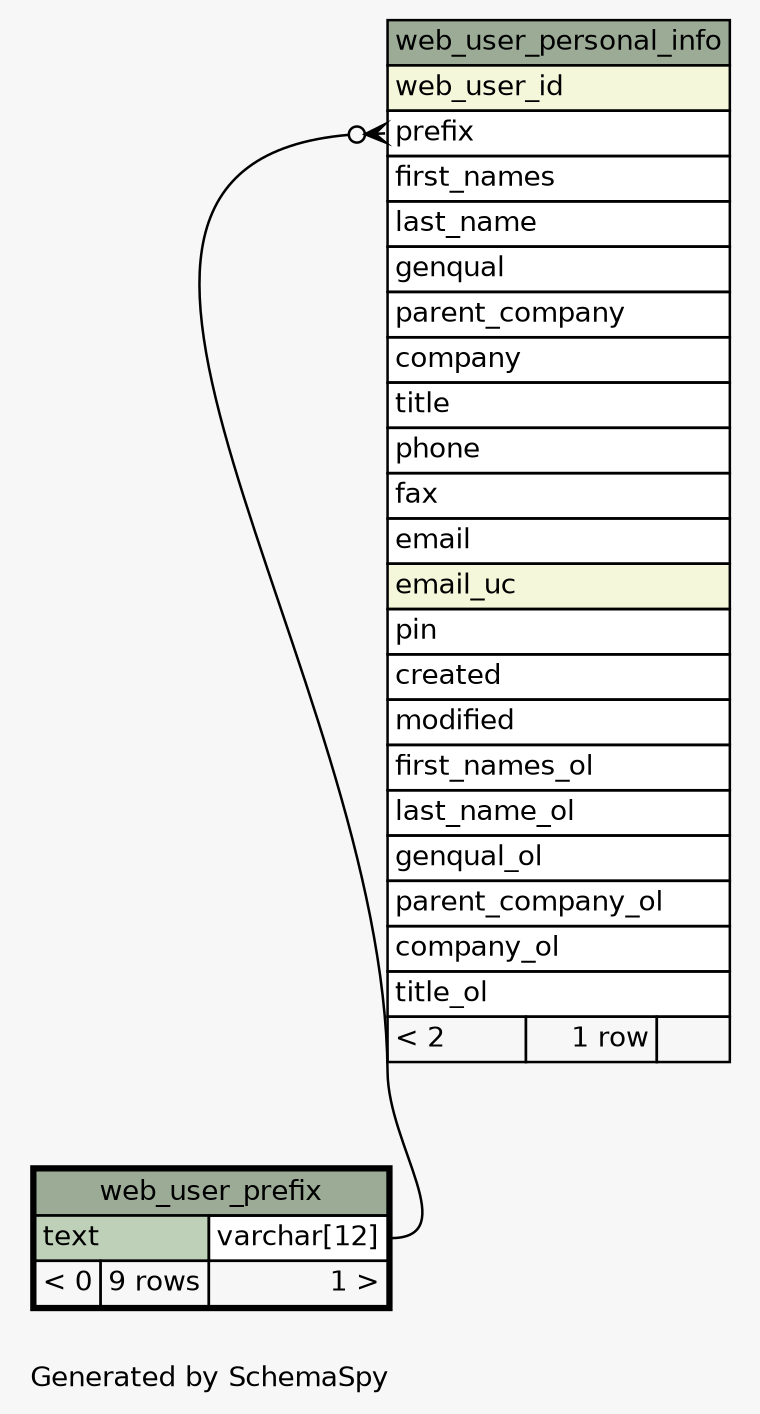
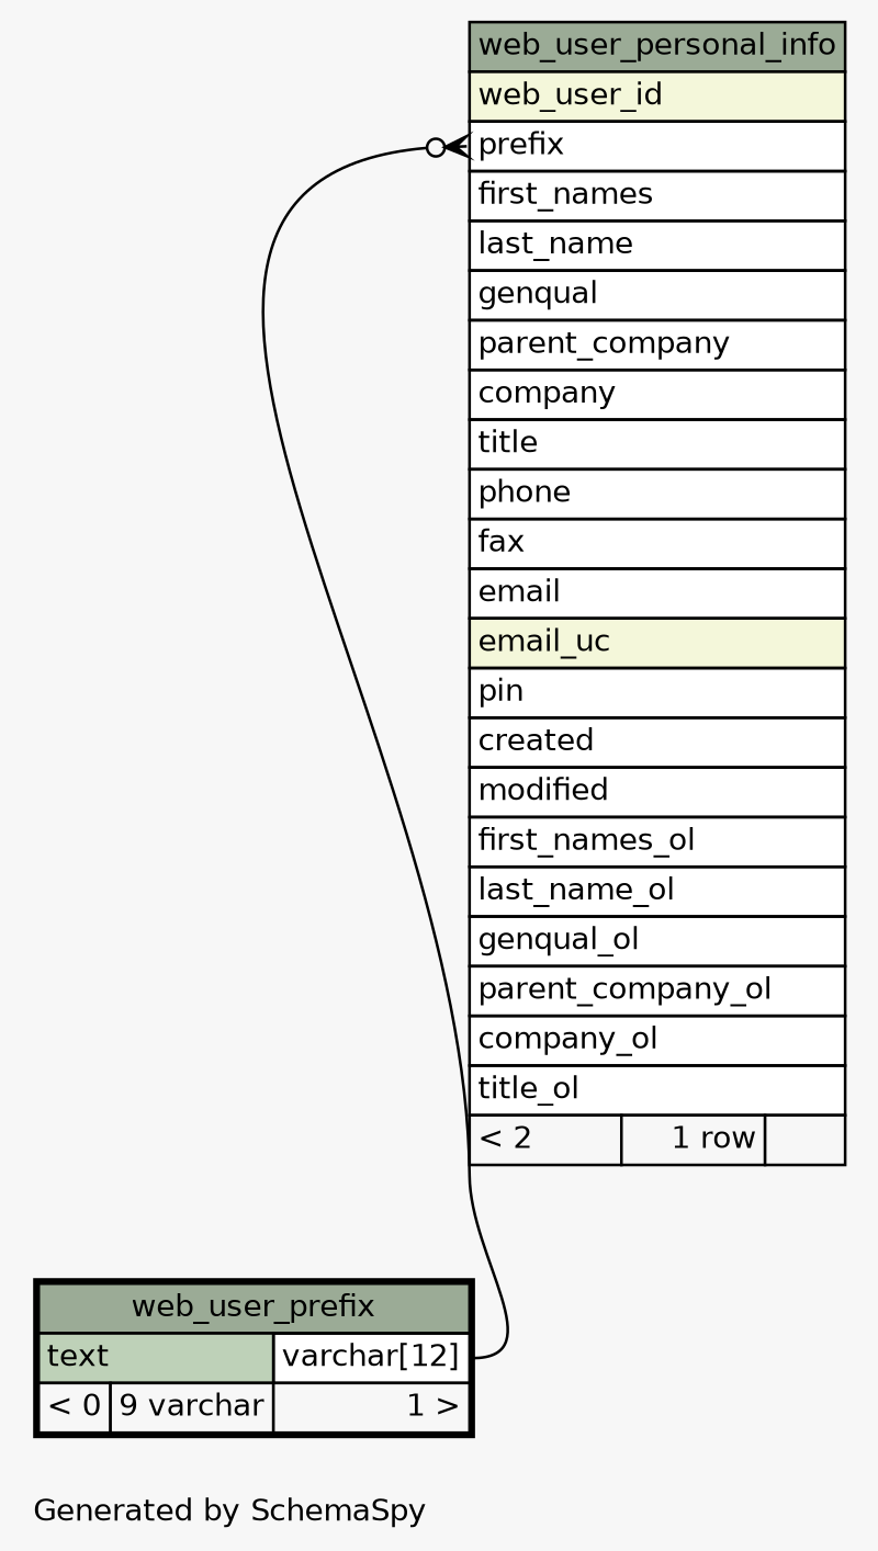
  digraph {
    bgcolor="#f7f7f7"
    fontname=Helvetica
    fontsize=11
    label="\nGenerated by SchemaSpy"
    labeljust=l
    nodesep=0.18
    rankdir=TB
    ranksep=0.46
    node [fontname=Helvetica fontsize=11 shape=plaintext]
    n1 [label=<     <TABLE BORDER="0" CELLBORDER="1" CELLSPACING="0" BGCOLOR="#ffffff">       <TR><TD COLSPAN="3" BGCOLOR="#9bab96" ALIGN="CENTER">web_user_personal_info</TD></TR>       <TR><TD PORT="web_user_id" COLSPAN="3" BGCOLOR="#f4f7da" ALIGN="LEFT">web_user_id</TD></TR>       <TR><TD PORT="prefix" COLSPAN="3" ALIGN="LEFT">prefix</TD></TR>       <TR><TD PORT="first_names" COLSPAN="3" ALIGN="LEFT">first_names</TD></TR>       <TR><TD PORT="last_name" COLSPAN="3" ALIGN="LEFT">last_name</TD></TR>       <TR><TD PORT="genqual" COLSPAN="3" ALIGN="LEFT">genqual</TD></TR>       <TR><TD PORT="parent_company" COLSPAN="3" ALIGN="LEFT">parent_company</TD></TR>       <TR><TD PORT="company" COLSPAN="3" ALIGN="LEFT">company</TD></TR>       <TR><TD PORT="title" COLSPAN="3" ALIGN="LEFT">title</TD></TR>       <TR><TD PORT="phone" COLSPAN="3" ALIGN="LEFT">phone</TD></TR>       <TR><TD PORT="fax" COLSPAN="3" ALIGN="LEFT">fax</TD></TR>       <TR><TD PORT="email" COLSPAN="3" ALIGN="LEFT">email</TD></TR>       <TR><TD PORT="email_uc" COLSPAN="3" BGCOLOR="#f4f7da" ALIGN="LEFT">email_uc</TD></TR>       <TR><TD PORT="pin" COLSPAN="3" ALIGN="LEFT">pin</TD></TR>       <TR><TD PORT="created" COLSPAN="3" ALIGN="LEFT">created</TD></TR>       <TR><TD PORT="modified" COLSPAN="3" ALIGN="LEFT">modified</TD></TR>       <TR><TD PORT="first_names_ol" COLSPAN="3" ALIGN="LEFT">first_names_ol</TD></TR>       <TR><TD PORT="last_name_ol" COLSPAN="3" ALIGN="LEFT">last_name_ol</TD></TR>       <TR><TD PORT="genqual_ol" COLSPAN="3" ALIGN="LEFT">genqual_ol</TD></TR>       <TR><TD PORT="parent_company_ol" COLSPAN="3" ALIGN="LEFT">parent_company_ol</TD></TR>       <TR><TD PORT="company_ol" COLSPAN="3" ALIGN="LEFT">company_ol</TD></TR>       <TR><TD PORT="title_ol" COLSPAN="3" ALIGN="LEFT">title_ol</TD></TR>       <TR><TD ALIGN="LEFT" BGCOLOR="#f7f7f7">&lt; 2</TD><TD ALIGN="RIGHT" BGCOLOR="#f7f7f7">1 row</TD><TD ALIGN="RIGHT" BGCOLOR="#f7f7f7">  </TD></TR>     </TABLE>>]
-   n2 [label=<     <TABLE BORDER="2" CELLBORDER="1" CELLSPACING="0" BGCOLOR="#ffffff">       <TR><TD COLSPAN="3" BGCOLOR="#9bab96" ALIGN="CENTER">web_user_prefix</TD></TR>       <TR><TD PORT="text" COLSPAN="2" BGCOLOR="#bed1b8" ALIGN="LEFT">text</TD><TD PORT="text.type" ALIGN="LEFT">varchar[12]</TD></TR>       <TR><TD ALIGN="LEFT" BGCOLOR="#f7f7f7">&lt; 0</TD><TD ALIGN="RIGHT" BGCOLOR="#f7f7f7">9 rows</TD><TD ALIGN="RIGHT" BGCOLOR="#f7f7f7">1 &gt;</TD></TR>     </TABLE>>]
+   n2 [label=<     <TABLE BORDER="2" CELLBORDER="1" CELLSPACING="0" BGCOLOR="#ffffff">       <TR><TD COLSPAN="3" BGCOLOR="#9bab96" ALIGN="CENTER">web_user_prefix</TD></TR>       <TR><TD PORT="text" COLSPAN="2" BGCOLOR="#bed1b8" ALIGN="LEFT">text</TD><TD PORT="text.type" ALIGN="LEFT">varchar[12]</TD></TR>       <TR><TD ALIGN="LEFT" BGCOLOR="#f7f7f7">&lt; 0</TD><TD ALIGN="RIGHT" BGCOLOR="#f7f7f7">9 varchar</TD><TD ALIGN="RIGHT" BGCOLOR="#f7f7f7">1 &gt;</TD></TR>     </TABLE>>]
    n1 -> n2 [arrowhead=none arrowsize=0.8 arrowtail=crowodot dir=back headport="text.type:e" tailport="prefix:w"]
  }
